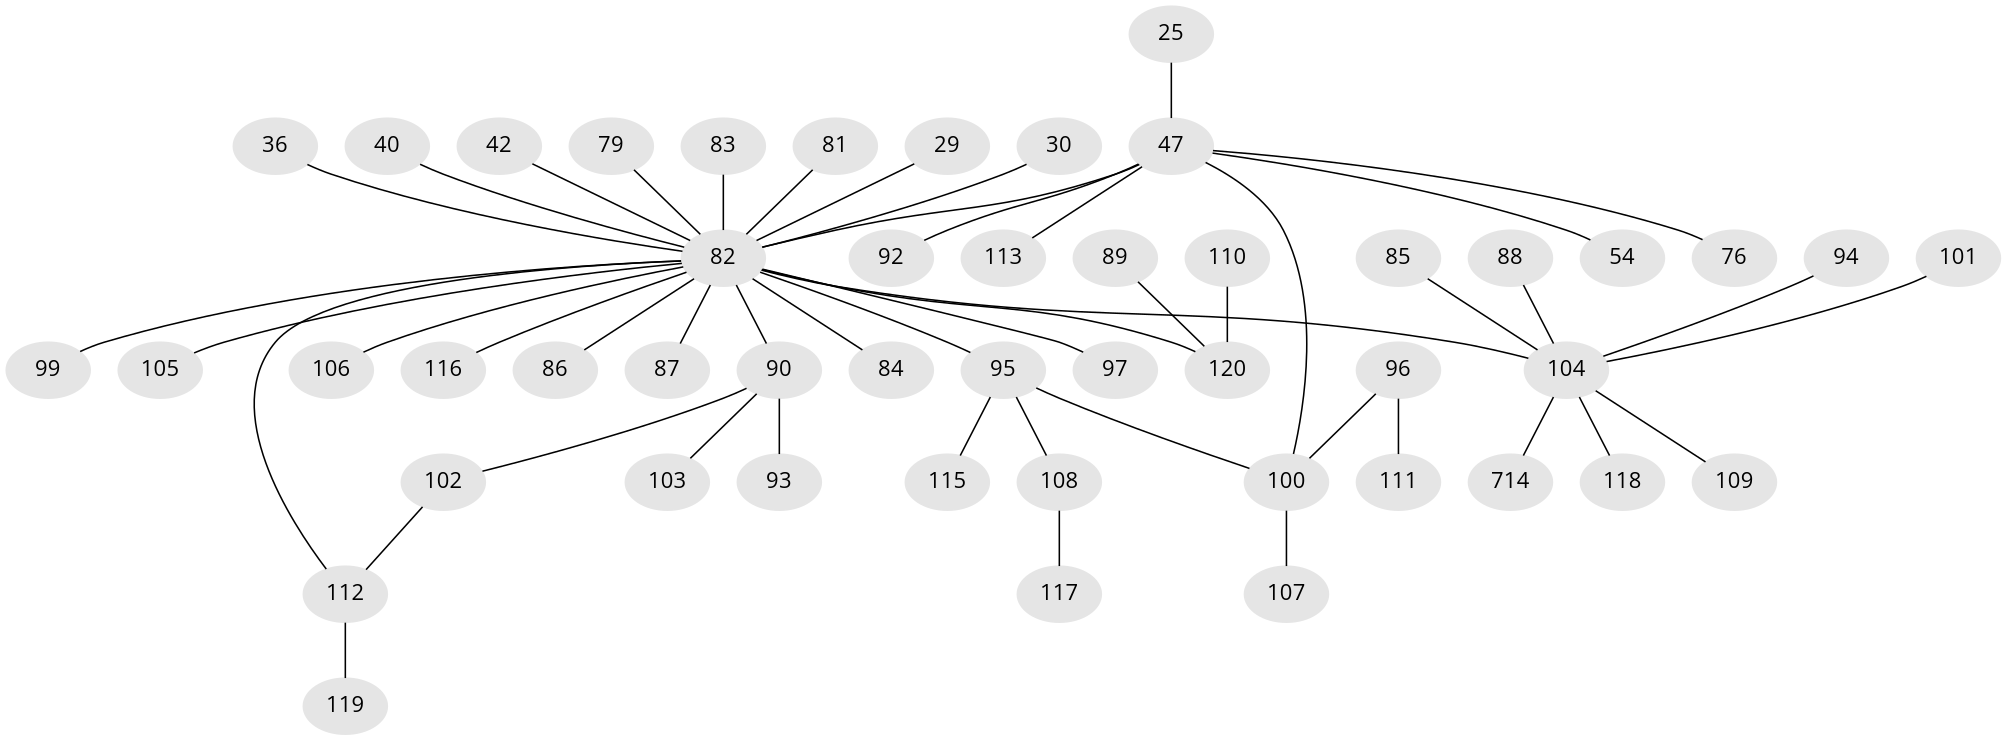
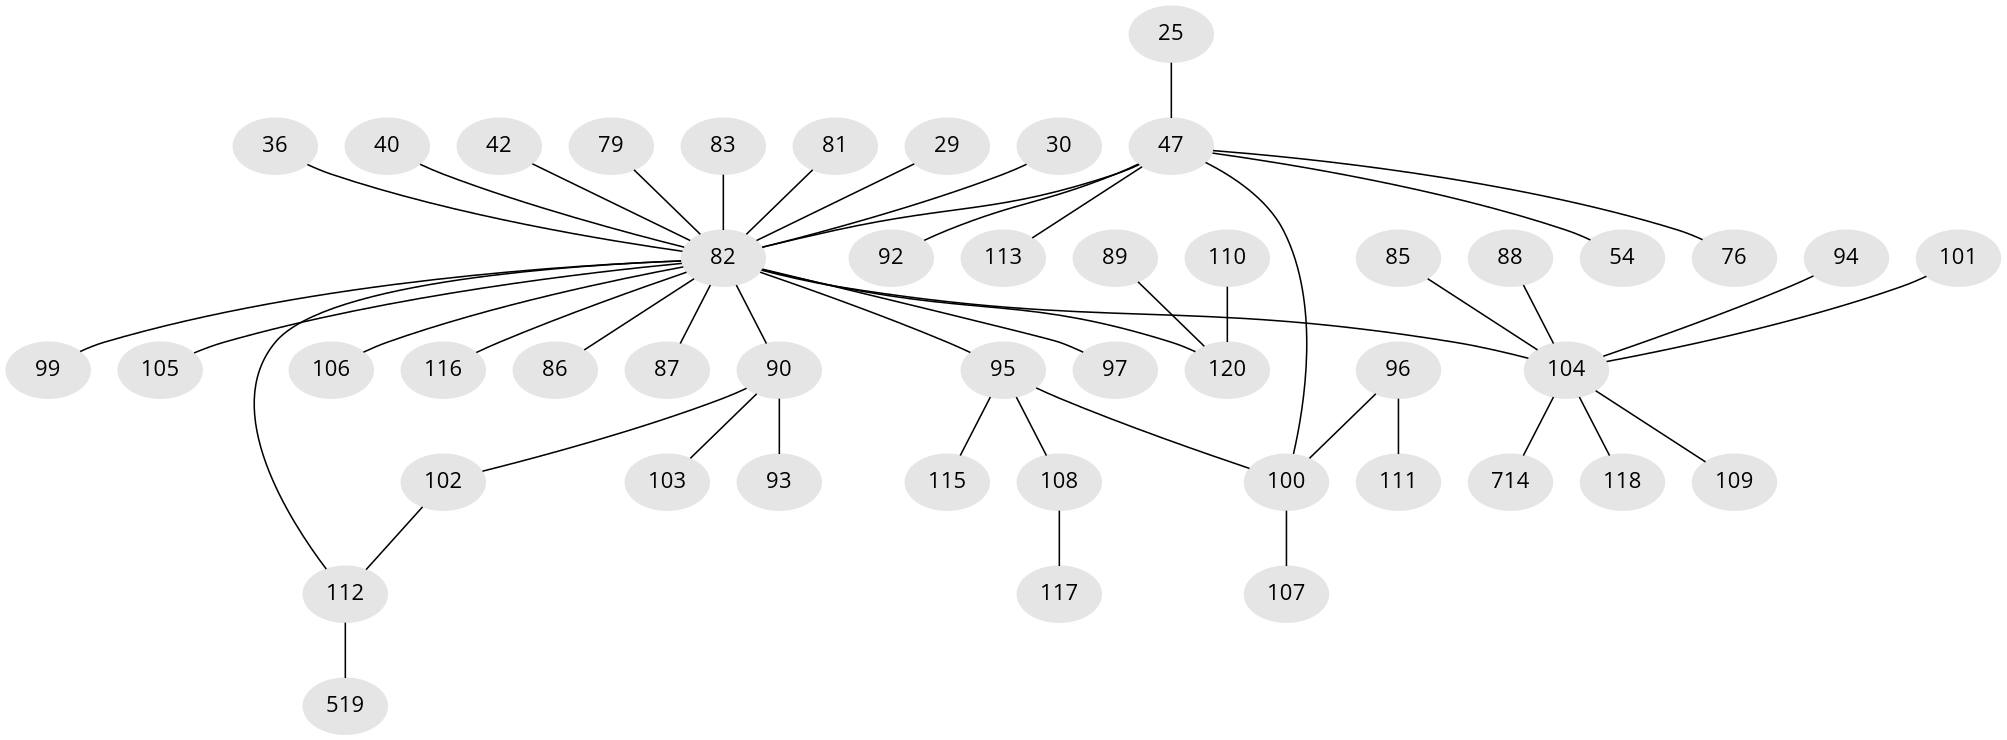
  graph {
    fontname="Open Sans"
    node [color=gray90 fontname="Open Sans" style=filled]
    edge [fontname="Open Sans"]
    47 [super="+20"]
    82 [super="+6+2+1+17+7+18+12+23+24+21+15"]
    54
    76 [super="+70"]
    92
    100 [super="+49+78+91"]
    113
    25
-   84
    86
    87
    90 [super="+62"]
    95 [super="+56+60+71"]
    97 [super="+72"]
    99
    104 [super="+52+64+98+44+65+45+50+55+57+59+66+69+73"]
    105 [super="+33"]
    106 [super="+35+75"]
    112 [super="+48+53+83"]
    116
    120 [super="+74+77"]
    29
    30
    36
    40
    42
    107
    79 [super="+63"]
    n29 [label=83 super="+5+28+61+68"]
    81 [super="+67"]
    93
    102
    103
    108
    115 [super="+10"]
    109
    n37 [label=714]
    118
-   119
+   119 [label=519]
    85
    88 [super="+51"]
    89
    94 [super="+34+38+58"]
    117
    96
    111
    101
    110
    47 -- 82 [weight=2]
    47 -- 54
    47 -- 76
    47 -- 92
    47 -- 100
    47 -- 113
-   82 -- 84
    82 -- 86
    82 -- 87
    82 -- 90
    82 -- 95
    82 -- 97
    82 -- 99
    82 -- 104
    82 -- 105
    82 -- 106
    82 -- 112
    82 -- 116
    82 -- 120
    100 -- 107
    25 -- 47
    90 -- 93
    90 -- 102
    90 -- 103
    95 -- 100
    95 -- 108
    95 -- 115
    104 -- 109
    104 -- n37
    104 -- 118
    112 -- 119
    29 -- 82
    30 -- 82
    36 -- 82
    40 -- 82
    42 -- 82
    79 -- 82
    n29 -- 82
    81 -- 82
    102 -- 112
    108 -- 117
    85 -- 104
    88 -- 104
    89 -- 120
    94 -- 104
    96 -- 100
    96 -- 111
    101 -- 104
    110 -- 120
  }
